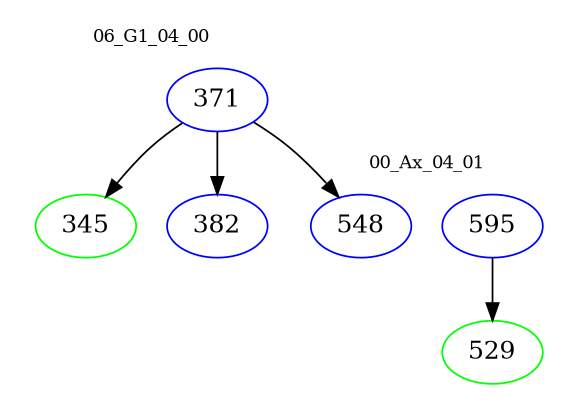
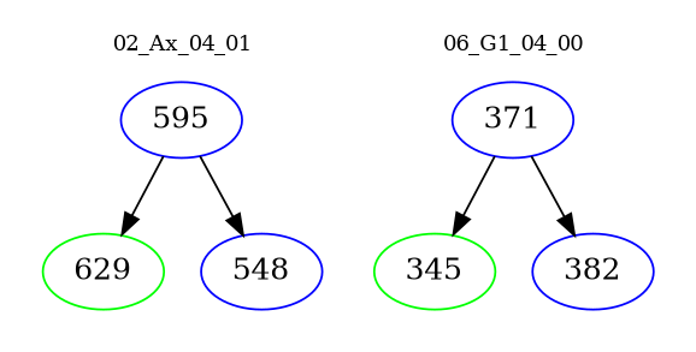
  digraph {
    node [color=blue]
    edge [color=black]
    n1 [label=595]
-   n2 [color=green label=529]
+   n2 [color=green label=629]
    n3 [label=548]
    n4 [label=371]
    n5 [color=green label=345]
    n6 [label=382]
    subgraph cluster_1 {
      color=white
      fontsize=10
-     label="00_Ax_04_01"
+     label="02_Ax_04_01"
      n1
      n2
      n3
    }
    subgraph cluster_2 {
      color=white
      fontsize=10
      label="06_G1_04_00"
      n4
      n5
      n6
    }
    n1 -> n2
-   n4 -> n3
+   n1 -> n3
    n4 -> n5
    n4 -> n6
  }
